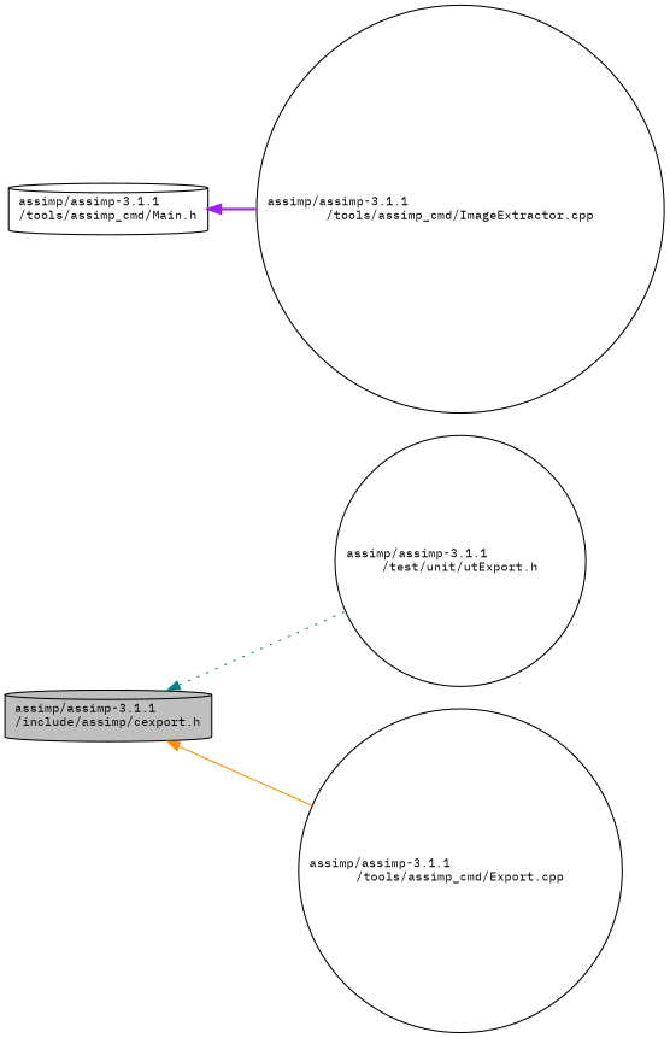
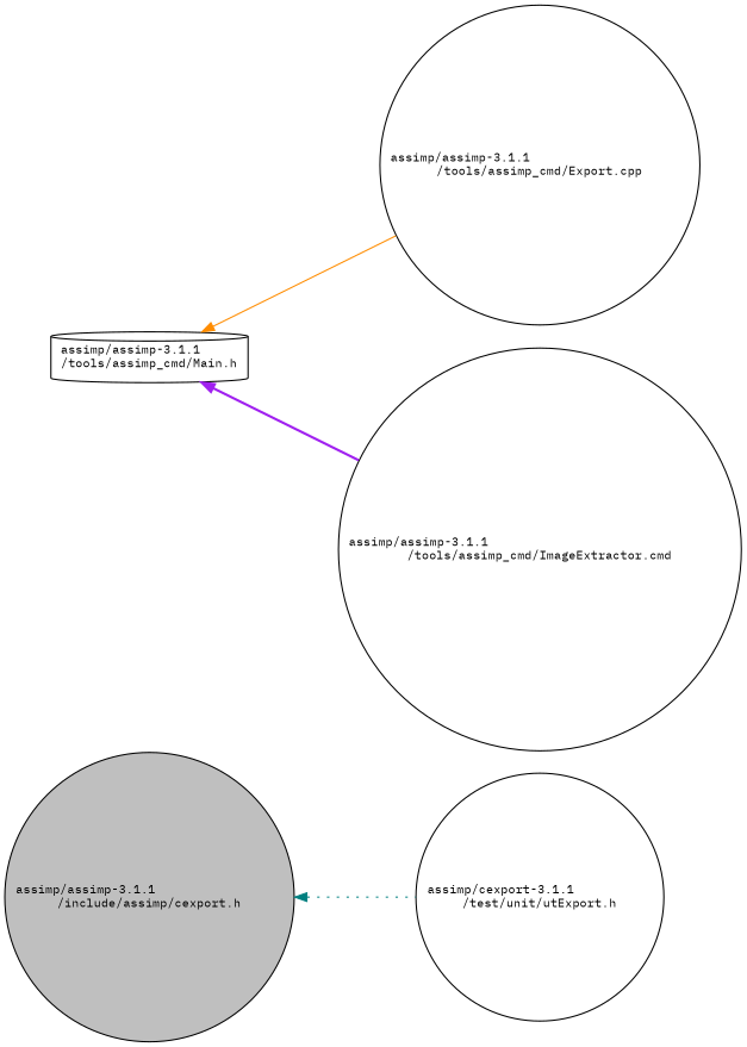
  digraph {
    fontname="IBM Plex Mono"
    rankdir=LR
    node [color=black fillcolor=white fontname="IBM Plex Mono" fontsize=10 shape=circle style=filled]
    edge [dir=back fontname="IBM Plex Mono" fontsize=10 labelfontname=Helvetica labelfontsize=10]
-   n1 [fillcolor=grey75 fontcolor=black height=0.2 label="assimp/assimp-3.1.1\l/include/assimp/cexport.h" shape=cylinder width=0.4]
-   n2 [height=0.2 label="assimp/assimp-3.1.1\l/test/unit/utExport.h" width=0.4]
+   n1 [fillcolor=grey75 fontcolor=black height=0.2 label="assimp/assimp-3.1.1\l/include/assimp/cexport.h" width=0.4]
+   n2 [height=0.2 label="assimp/cexport-3.1.1\l/test/unit/utExport.h" width=0.4]
    n3 [height=0.2 label="assimp/assimp-3.1.1\l/tools/assimp_cmd/Main.h" shape=cylinder width=0.4]
    n4 [height=0.2 label="assimp/assimp-3.1.1\l/tools/assimp_cmd/Export.cpp" width=0.4]
-   n5 [height=0.2 label="assimp/assimp-3.1.1\l/tools/assimp_cmd/ImageExtractor.cpp" width=0.4]
+   n5 [height=0.2 label="assimp/assimp-3.1.1\l/tools/assimp_cmd/ImageExtractor.cmd" width=0.4]
    n1 -> n2 [color=teal style=dotted]
-   n1 -> n4 [color=darkorange style=solid]
+   n3 -> n4 [color=darkorange style=solid]
    n3 -> n5 [color=purple style=bold]
  }
